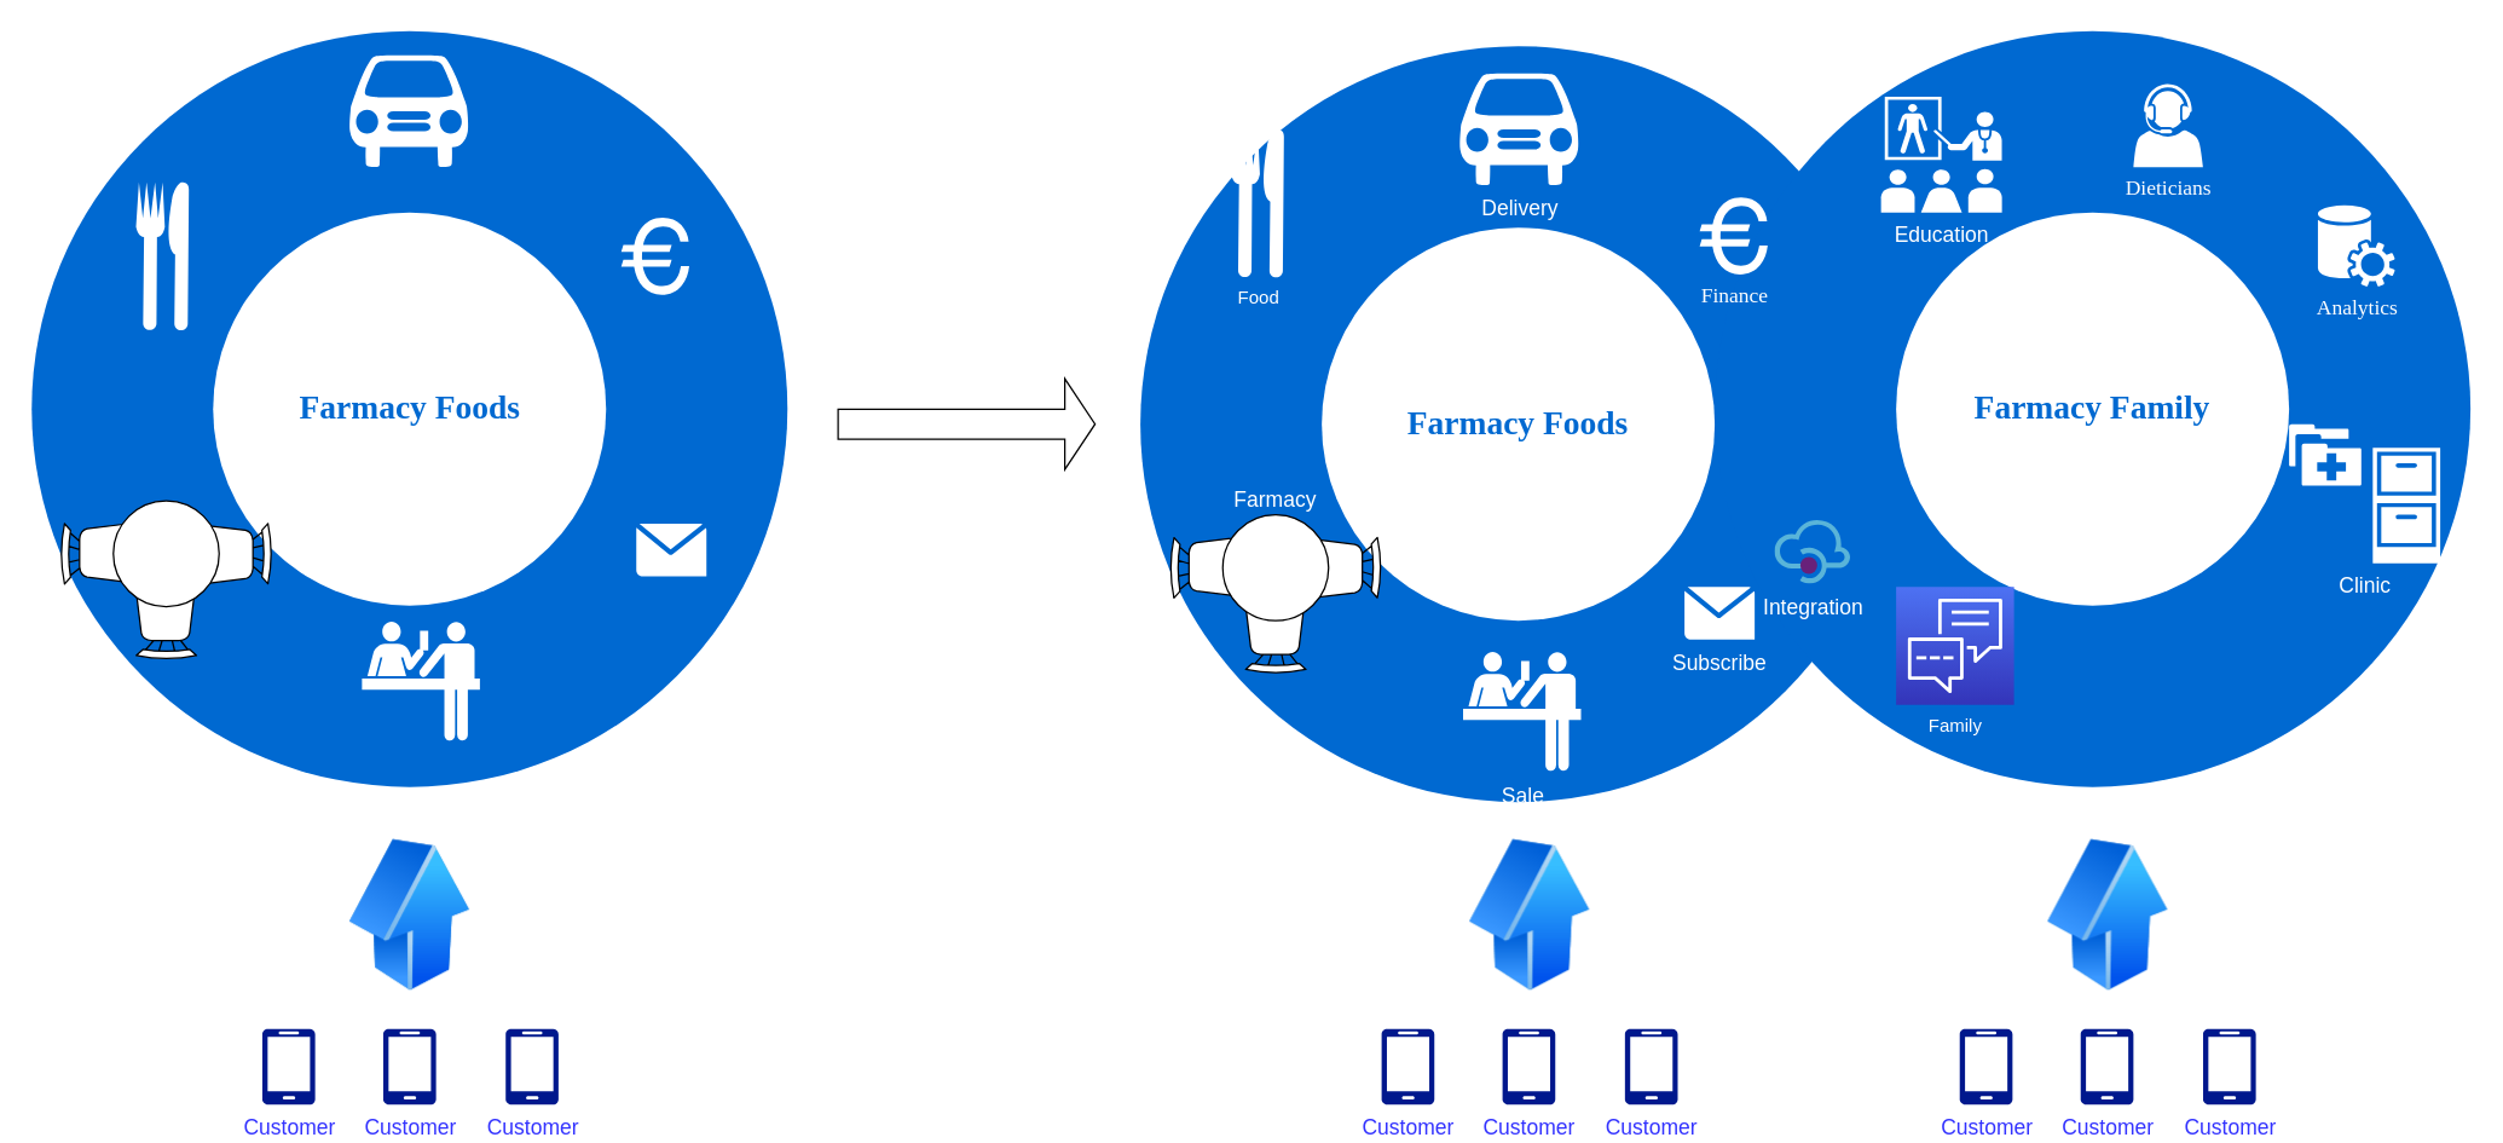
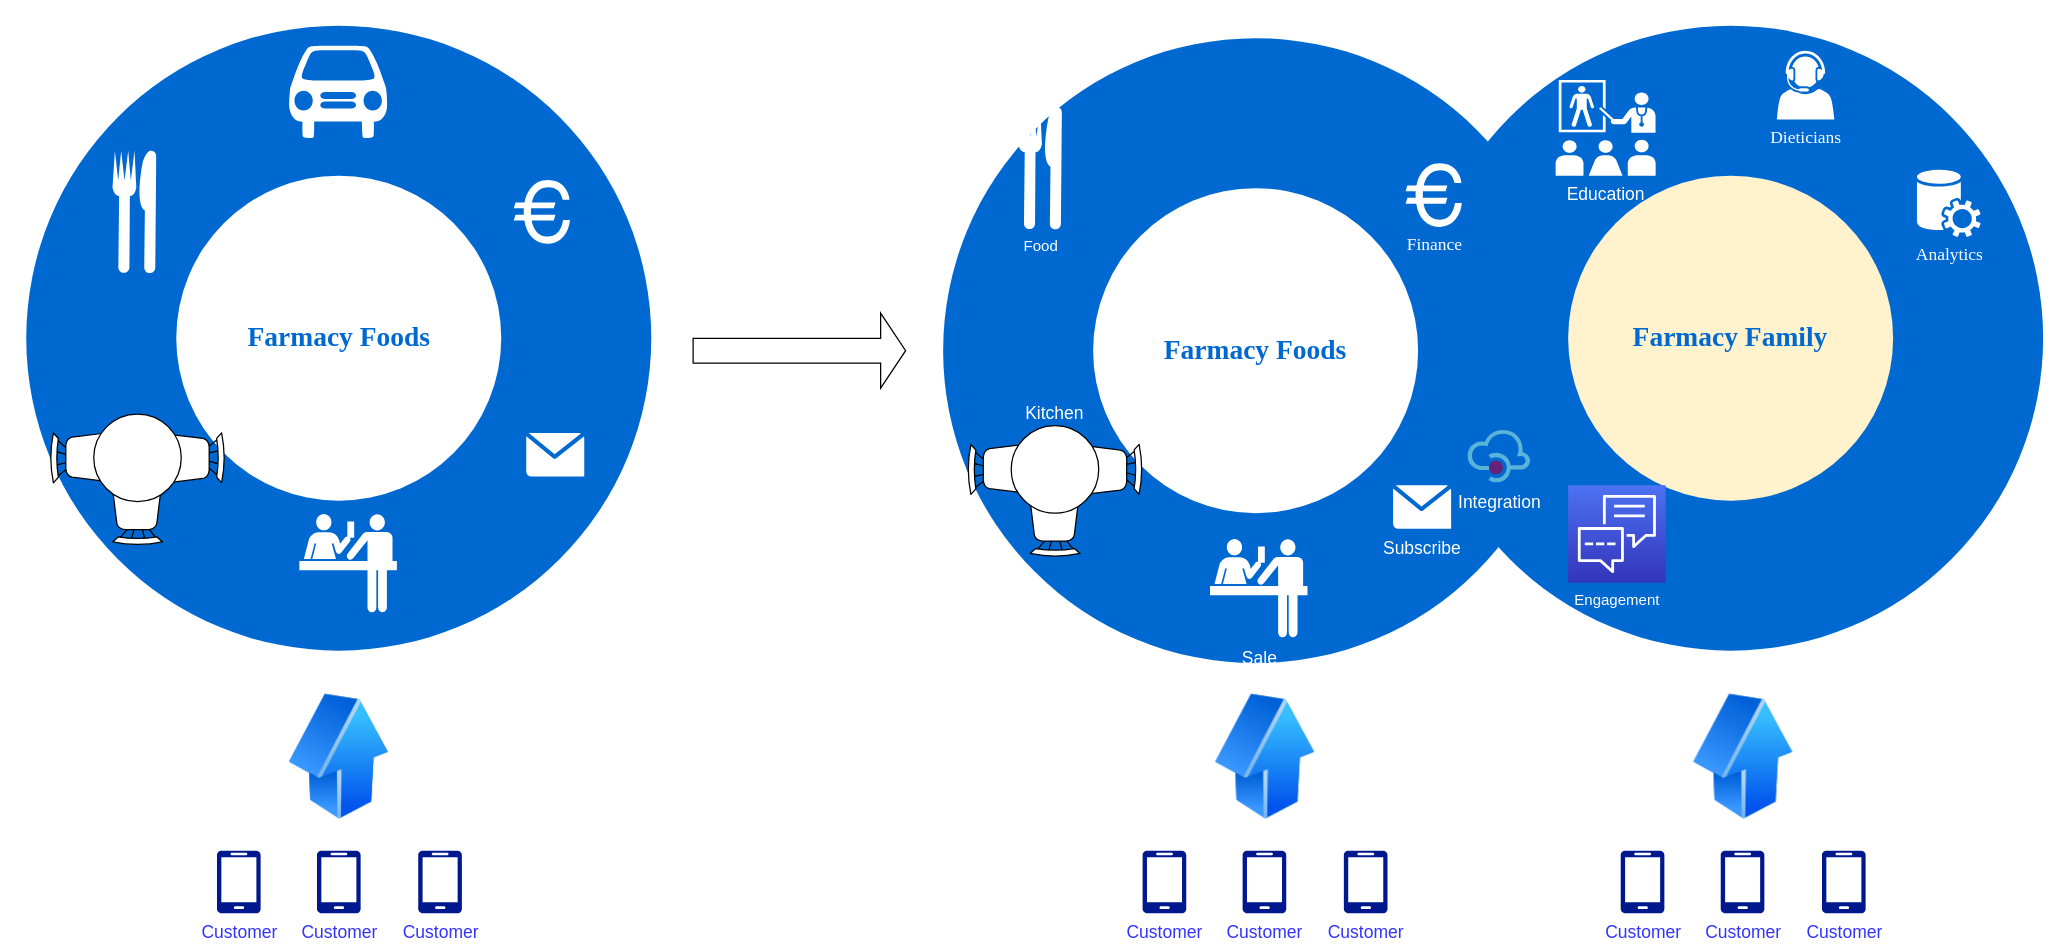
  <mxCell id="0" />
  <mxCell id="1" parent="0" />
  <mxCell id="2" value="" style="ellipse;whiteSpace=wrap;html=1;rounded=0;shadow=0;comic=0;strokeWidth=1;fontFamily=Verdana;fontSize=14;strokeColor=none;fillColor=#0069D1;" parent="1" vertex="1"><mxGeometry x="754" y="30" width="500" height="500" as="geometry" /></mxCell>
  <mxCell id="3" value="Farmacy Foods" style="ellipse;whiteSpace=wrap;html=1;rounded=0;shadow=0;comic=0;strokeWidth=1;fontFamily=Verdana;fontSize=22;strokeColor=none;fillColor=#ffffff;fontColor=#0069D1;fontStyle=1" parent="1" vertex="1"><mxGeometry x="874" y="150" width="260" height="260" as="geometry" /></mxCell>
  <mxCell id="4" value="" style="ellipse;whiteSpace=wrap;html=1;rounded=0;shadow=0;comic=0;strokeWidth=1;fontFamily=Verdana;fontSize=14;strokeColor=none;fillColor=#0069D1;" parent="1" vertex="1"><mxGeometry x="1134" y="20" width="500" height="500" as="geometry" /></mxCell>
- <mxCell id="5" value="Farmacy Family" style="ellipse;whiteSpace=wrap;html=1;rounded=0;shadow=0;comic=0;strokeWidth=1;fontFamily=Verdana;fontSize=22;strokeColor=none;fillColor=#ffffff;fontColor=#0069D1;fontStyle=1" parent="1" vertex="1"><mxGeometry x="1254" y="140" width="260" height="260" as="geometry" /></mxCell>
- <mxCell id="6" value="&lt;font&gt;Dieticians&lt;/font&gt;" style="shadow=0;dashed=0;html=1;strokeColor=none;fillColor=#FFFFFF;labelPosition=center;verticalLabelPosition=bottom;verticalAlign=top;shape=mxgraph.office.users.call_center_agent;rounded=0;comic=0;fontFamily=Verdana;fontSize=14;fontColor=#FFFFFF;align=center;" parent="1" vertex="1"><mxGeometry x="1411" y="55" width="46" height="55" as="geometry" /></mxCell>
+ <mxCell id="5" value="Farmacy Family" style="ellipse;whiteSpace=wrap;html=1;rounded=0;shadow=0;comic=0;strokeWidth=1;fontFamily=Verdana;fontSize=22;strokeColor=none;fillColor=#fff2cc;fontColor=#0069D1;fontStyle=1;" parent="1" vertex="1"><mxGeometry x="1254" y="140" width="260" height="260" as="geometry" /></mxCell>
+ <mxCell id="6" value="&lt;font&gt;Dieticians&lt;/font&gt;" style="shadow=0;dashed=0;html=1;strokeColor=none;fillColor=#FFFFFF;labelPosition=center;verticalLabelPosition=bottom;verticalAlign=top;shape=mxgraph.office.users.call_center_agent;rounded=0;comic=0;fontFamily=Verdana;fontSize=14;fontColor=#FFFFFF;align=center;" parent="1" vertex="1"><mxGeometry x="1421" y="40" width="46" height="55" as="geometry" /></mxCell>
  <mxCell id="7" value="Analytics" style="shadow=0;dashed=0;html=1;strokeColor=none;fillColor=#ffffff;labelPosition=center;verticalLabelPosition=bottom;verticalAlign=top;shape=mxgraph.office.services.central_management_service;rounded=0;comic=0;fontFamily=Verdana;fontSize=14;fontColor=#FFFFFF;" parent="1" vertex="1"><mxGeometry x="1533" y="135" width="51" height="54" as="geometry" /></mxCell>
  <mxCell id="8" value="Education" style="shape=mxgraph.signs.healthcare.health_education;html=1;fillColor=#FFFFFF;strokeColor=none;verticalLabelPosition=bottom;verticalAlign=top;align=center;fontSize=14;fontColor=#FFFFFF;labelPosition=center;" parent="1" vertex="1"><mxGeometry x="1244" y="63.5" width="80" height="76.5" as="geometry" /></mxCell>
  <mxCell id="9" value="Integration" style="aspect=fixed;html=1;points=[];align=center;image;fontSize=14;image=img/lib/mscae/API_Management.svg;strokeColor=#000000;fillColor=#FFFFFF;fontColor=#FFFFFF;labelBackgroundColor=none;" parent="1" vertex="1"><mxGeometry x="1174" y="344" width="50" height="42" as="geometry" /></mxCell>
- <mxCell id="10" value="Delivery" style="shape=mxgraph.signs.transportation.car_1;html=1;fillColor=#FFFFFF;strokeColor=none;verticalLabelPosition=bottom;verticalAlign=top;align=center;labelBackgroundColor=none;fontSize=14;fontColor=#FFFFFF;" parent="1" vertex="1"><mxGeometry x="965" y="48" width="79" height="74" as="geometry" /></mxCell>
  <mxCell id="11" value="" style="verticalLabelPosition=bottom;html=1;verticalAlign=top;align=center;shape=mxgraph.floorplan.chair;shadow=0;direction=west;labelBackgroundColor=none;strokeColor=#000000;fillColor=#FFFFFF;fontSize=14;fontColor=#FFFFFF;" parent="1" vertex="1"><mxGeometry x="823.5" y="393" width="40" height="52" as="geometry" /></mxCell>
  <mxCell id="12" value="" style="verticalLabelPosition=bottom;html=1;verticalAlign=top;align=center;shape=mxgraph.floorplan.chair;shadow=0;direction=north;labelBackgroundColor=none;strokeColor=#000000;fillColor=#FFFFFF;fontSize=14;fontColor=#FFFFFF;" parent="1" vertex="1"><mxGeometry x="773.5" y="355" width="52" height="40" as="geometry" /></mxCell>
  <mxCell id="13" value="" style="verticalLabelPosition=bottom;html=1;verticalAlign=top;align=center;shape=mxgraph.floorplan.chair;shadow=0;direction=south;labelBackgroundColor=none;strokeColor=#000000;fillColor=#FFFFFF;fontSize=14;fontColor=#FFFFFF;" parent="1" vertex="1"><mxGeometry x="861.5" y="355" width="52" height="40" as="geometry" /></mxCell>
- <mxCell id="14" value="Farmacy" style="shape=ellipse;shadow=0;labelBackgroundColor=none;strokeColor=#000000;fillColor=#FFFFFF;fontSize=14;fontColor=#FFFFFF;labelPosition=center;verticalLabelPosition=top;align=center;verticalAlign=bottom;" parent="1" vertex="1"><mxGeometry x="808.5" y="340" width="70" height="70" as="geometry" /></mxCell>
- <mxCell id="15" value="Family" style="outlineConnect=0;fontColor=#FFFFFF;gradientColor=#4D72F3;gradientDirection=north;fillColor=#3334B9;strokeColor=#ffffff;dashed=0;verticalLabelPosition=bottom;verticalAlign=top;align=center;html=1;fontSize=12;fontStyle=0;aspect=fixed;shape=mxgraph.aws4.resourceIcon;resIcon=mxgraph.aws4.customer_engagement;labelBackgroundColor=none;" parent="1" vertex="1"><mxGeometry x="1254" y="387.75" width="78" height="78" as="geometry" /></mxCell>
+ <mxCell id="14" value="Kitchen" style="shape=ellipse;shadow=0;labelBackgroundColor=none;strokeColor=#000000;fillColor=#FFFFFF;fontSize=14;fontColor=#FFFFFF;labelPosition=center;verticalLabelPosition=top;align=center;verticalAlign=bottom;" parent="1" vertex="1"><mxGeometry x="808.5" y="340" width="70" height="70" as="geometry" /></mxCell>
+ <mxCell id="15" value="Engagement" style="outlineConnect=0;fontColor=#FFFFFF;gradientColor=#4D72F3;gradientDirection=north;fillColor=#3334B9;strokeColor=#ffffff;dashed=0;verticalLabelPosition=bottom;verticalAlign=top;align=center;html=1;fontSize=12;fontStyle=0;aspect=fixed;shape=mxgraph.aws4.resourceIcon;resIcon=mxgraph.aws4.customer_engagement;labelBackgroundColor=none;" parent="1" vertex="1"><mxGeometry x="1254" y="387.75" width="78" height="78" as="geometry" /></mxCell>
  <mxCell id="16" value="Sale" style="shape=mxgraph.signs.travel.ticket_purchase;html=1;fillColor=#FFFFFF;strokeColor=none;verticalLabelPosition=bottom;verticalAlign=top;align=center;labelBackgroundColor=none;fontSize=14;fontColor=#FFFFFF;" parent="1" vertex="1"><mxGeometry x="967.5" y="430.75" width="78" height="80" as="geometry" /></mxCell>
  <mxCell id="17" value="" style="image;html=1;labelBackgroundColor=#ffffff;image=img/lib/clip_art/finance/Arrow_Up_128x128.png;strokeColor=#000000;fillColor=#FFFFFF;fontSize=14;fontColor=#FFFFFF;" parent="1" vertex="1"><mxGeometry x="971.5" y="530" width="80" height="150" as="geometry" /></mxCell>
- <mxCell id="18" value="Clinic" style="shape=mxgraph.signs.healthcare.medical_records;html=1;fillColor=#FFFFFF;strokeColor=none;verticalLabelPosition=bottom;verticalAlign=top;align=center;fontColor=#FFFFFF;labelPosition=center;fontSize=14;" parent="1" vertex="1"><mxGeometry x="1514" y="280" width="100" height="92" as="geometry" /></mxCell>
  <mxCell id="19" value="Subscribe" style="shadow=0;dashed=0;html=1;strokeColor=none;fillColor=#FFFFFF;labelPosition=center;verticalLabelPosition=bottom;verticalAlign=top;align=center;outlineConnect=0;shape=mxgraph.veeam.2d.letter;labelBackgroundColor=none;fontSize=14;fontColor=#FFFFFF;" parent="1" vertex="1"><mxGeometry x="1114" y="387.75" width="46.4" height="34.8" as="geometry" /></mxCell>
  <mxCell id="20" value="" style="image;html=1;labelBackgroundColor=#ffffff;image=img/lib/clip_art/finance/Arrow_Up_128x128.png;strokeColor=#000000;fillColor=#FFFFFF;fontSize=14;fontColor=#FFFFFF;" parent="1" vertex="1"><mxGeometry x="1354" y="530" width="80" height="150" as="geometry" /></mxCell>
  <mxCell id="21" value="" style="ellipse;whiteSpace=wrap;html=1;rounded=0;shadow=0;comic=0;strokeWidth=1;fontFamily=Verdana;fontSize=14;strokeColor=none;fillColor=#0069D1;" parent="1" vertex="1"><mxGeometry x="20.5" y="20" width="500" height="500" as="geometry" /></mxCell>
  <mxCell id="22" value="Farmacy Foods" style="ellipse;whiteSpace=wrap;html=1;rounded=0;shadow=0;comic=0;strokeWidth=1;fontFamily=Verdana;fontSize=22;strokeColor=none;fillColor=#ffffff;fontColor=#0069D1;fontStyle=1" parent="1" vertex="1"><mxGeometry x="140.5" y="140" width="260" height="260" as="geometry" /></mxCell>
  <mxCell id="23" value="" style="shape=mxgraph.signs.travel.euro;html=1;fillColor=#ffffff;strokeColor=none;verticalLabelPosition=bottom;verticalAlign=top;align=center;rounded=0;shadow=0;dashed=0;comic=0;fontFamily=Verdana;fontSize=14;fontColor=#FFFFFF;" parent="1" vertex="1"><mxGeometry x="410.5" y="143.5" width="45" height="51" as="geometry" /></mxCell>
  <mxCell id="24" value="" style="shape=mxgraph.signs.transportation.car_1;html=1;fillColor=#FFFFFF;strokeColor=none;verticalLabelPosition=bottom;verticalAlign=top;align=center;labelBackgroundColor=none;fontSize=14;fontColor=#FFFFFF;" parent="1" vertex="1"><mxGeometry x="230.5" y="36" width="79" height="74" as="geometry" /></mxCell>
  <mxCell id="25" value="" style="verticalLabelPosition=bottom;html=1;verticalAlign=top;align=center;shape=mxgraph.floorplan.chair;shadow=0;direction=west;labelBackgroundColor=none;strokeColor=#000000;fillColor=#FFFFFF;fontSize=14;fontColor=#FFFFFF;" parent="1" vertex="1"><mxGeometry x="89.5" y="383.75" width="40" height="52" as="geometry" /></mxCell>
  <mxCell id="26" value="" style="verticalLabelPosition=bottom;html=1;verticalAlign=top;align=center;shape=mxgraph.floorplan.chair;shadow=0;direction=north;labelBackgroundColor=none;strokeColor=#000000;fillColor=#FFFFFF;fontSize=14;fontColor=#FFFFFF;" parent="1" vertex="1"><mxGeometry x="39.5" y="345.75" width="52" height="40" as="geometry" /></mxCell>
  <mxCell id="27" value="" style="verticalLabelPosition=bottom;html=1;verticalAlign=top;align=center;shape=mxgraph.floorplan.chair;shadow=0;direction=south;labelBackgroundColor=none;strokeColor=#000000;fillColor=#FFFFFF;fontSize=14;fontColor=#FFFFFF;" parent="1" vertex="1"><mxGeometry x="127.5" y="345.75" width="52" height="40" as="geometry" /></mxCell>
  <mxCell id="28" value="" style="shape=ellipse;shadow=0;labelBackgroundColor=none;strokeColor=#000000;fillColor=#FFFFFF;fontSize=14;fontColor=#FFFFFF;labelPosition=center;verticalLabelPosition=top;align=center;verticalAlign=bottom;" parent="1" vertex="1"><mxGeometry x="74.5" y="330.75" width="70" height="70" as="geometry" /></mxCell>
  <mxCell id="29" value="" style="shape=mxgraph.signs.travel.ticket_purchase;html=1;fillColor=#FFFFFF;strokeColor=none;verticalLabelPosition=bottom;verticalAlign=top;align=center;labelBackgroundColor=none;fontSize=14;fontColor=#FFFFFF;" parent="1" vertex="1"><mxGeometry x="239" y="410.75" width="78" height="80" as="geometry" /></mxCell>
  <mxCell id="30" value="" style="image;html=1;labelBackgroundColor=#ffffff;image=img/lib/clip_art/finance/Arrow_Up_128x128.png;strokeColor=#000000;fillColor=#FFFFFF;fontSize=14;fontColor=#FFFFFF;" parent="1" vertex="1"><mxGeometry x="230.5" y="530" width="80" height="150" as="geometry" /></mxCell>
  <mxCell id="31" value="Customer" style="aspect=fixed;pointerEvents=1;shadow=0;dashed=0;html=1;strokeColor=none;labelPosition=center;verticalLabelPosition=bottom;verticalAlign=top;align=center;fillColor=#00188D;shape=mxgraph.azure.mobile;labelBackgroundColor=none;fontSize=14;fontColor=#3333FF;" parent="1" vertex="1"><mxGeometry x="253" y="680" width="35" height="50" as="geometry" /></mxCell>
  <mxCell id="32" value="" style="shadow=0;dashed=0;html=1;strokeColor=none;fillColor=#FFFFFF;labelPosition=center;verticalLabelPosition=bottom;verticalAlign=top;align=center;outlineConnect=0;shape=mxgraph.veeam.2d.letter;labelBackgroundColor=none;fontSize=14;fontColor=#FFFFFF;" parent="1" vertex="1"><mxGeometry x="420.5" y="345.95" width="46.4" height="34.8" as="geometry" /></mxCell>
  <mxCell id="33" value="" style="shape=mxgraph.signs.food.restaurant_1;html=1;pointerEvents=1;fillColor=#FFFFFF;strokeColor=none;verticalLabelPosition=bottom;verticalAlign=top;align=center;fontColor=#FFFFFF;" parent="1" vertex="1"><mxGeometry x="89.5" y="120" width="35" height="98" as="geometry" /></mxCell>
  <mxCell id="34" value="Customer" style="aspect=fixed;pointerEvents=1;shadow=0;dashed=0;html=1;strokeColor=none;labelPosition=center;verticalLabelPosition=bottom;verticalAlign=top;align=center;fillColor=#00188D;shape=mxgraph.azure.mobile;labelBackgroundColor=none;fontSize=14;fontColor=#3333FF;" parent="1" vertex="1"><mxGeometry x="334" y="680" width="35" height="50" as="geometry" /></mxCell>
  <mxCell id="35" value="Customer" style="aspect=fixed;pointerEvents=1;shadow=0;dashed=0;html=1;strokeColor=none;labelPosition=center;verticalLabelPosition=bottom;verticalAlign=top;align=center;fillColor=#00188D;shape=mxgraph.azure.mobile;labelBackgroundColor=none;fontSize=14;fontColor=#3333FF;" parent="1" vertex="1"><mxGeometry x="173" y="680" width="35" height="50" as="geometry" /></mxCell>
  <mxCell id="36" value="Customer" style="aspect=fixed;pointerEvents=1;shadow=0;dashed=0;html=1;strokeColor=none;labelPosition=center;verticalLabelPosition=bottom;verticalAlign=top;align=center;fillColor=#00188D;shape=mxgraph.azure.mobile;labelBackgroundColor=none;fontSize=14;fontColor=#3333FF;" parent="1" vertex="1"><mxGeometry x="993.5" y="680" width="35" height="50" as="geometry" /></mxCell>
  <mxCell id="37" value="Customer" style="aspect=fixed;pointerEvents=1;shadow=0;dashed=0;html=1;strokeColor=none;labelPosition=center;verticalLabelPosition=bottom;verticalAlign=top;align=center;fillColor=#00188D;shape=mxgraph.azure.mobile;labelBackgroundColor=none;fontSize=14;fontColor=#3333FF;" parent="1" vertex="1"><mxGeometry x="1074.5" y="680" width="35" height="50" as="geometry" /></mxCell>
  <mxCell id="38" value="Customer" style="aspect=fixed;pointerEvents=1;shadow=0;dashed=0;html=1;strokeColor=none;labelPosition=center;verticalLabelPosition=bottom;verticalAlign=top;align=center;fillColor=#00188D;shape=mxgraph.azure.mobile;labelBackgroundColor=none;fontSize=14;fontColor=#3333FF;" parent="1" vertex="1"><mxGeometry x="913.5" y="680" width="35" height="50" as="geometry" /></mxCell>
  <mxCell id="39" value="Finance" style="shape=mxgraph.signs.travel.euro;html=1;fillColor=#ffffff;strokeColor=none;verticalLabelPosition=bottom;verticalAlign=top;align=center;rounded=0;shadow=0;dashed=0;comic=0;fontFamily=Verdana;fontSize=14;fontColor=#FFFFFF;" parent="1" vertex="1"><mxGeometry x="1124" y="130" width="45" height="51" as="geometry" /></mxCell>
  <mxCell id="40" value="Food" style="shape=mxgraph.signs.food.restaurant_1;html=1;pointerEvents=1;fillColor=#FFFFFF;strokeColor=none;verticalLabelPosition=bottom;verticalAlign=top;align=center;fontColor=#FFFFFF;" parent="1" vertex="1"><mxGeometry x="814" y="85" width="35" height="98" as="geometry" /></mxCell>
  <mxCell id="41" value="Customer" style="aspect=fixed;pointerEvents=1;shadow=0;dashed=0;html=1;strokeColor=none;labelPosition=center;verticalLabelPosition=bottom;verticalAlign=top;align=center;fillColor=#00188D;shape=mxgraph.azure.mobile;labelBackgroundColor=none;fontSize=14;fontColor=#3333FF;" vertex="1" parent="1"><mxGeometry x="1376" y="680" width="35" height="50" as="geometry" /></mxCell>
  <mxCell id="42" value="Customer" style="aspect=fixed;pointerEvents=1;shadow=0;dashed=0;html=1;strokeColor=none;labelPosition=center;verticalLabelPosition=bottom;verticalAlign=top;align=center;fillColor=#00188D;shape=mxgraph.azure.mobile;labelBackgroundColor=none;fontSize=14;fontColor=#3333FF;" vertex="1" parent="1"><mxGeometry x="1457" y="680" width="35" height="50" as="geometry" /></mxCell>
  <mxCell id="43" value="Customer" style="aspect=fixed;pointerEvents=1;shadow=0;dashed=0;html=1;strokeColor=none;labelPosition=center;verticalLabelPosition=bottom;verticalAlign=top;align=center;fillColor=#00188D;shape=mxgraph.azure.mobile;labelBackgroundColor=none;fontSize=14;fontColor=#3333FF;" vertex="1" parent="1"><mxGeometry x="1296" y="680" width="35" height="50" as="geometry" /></mxCell>
  <mxCell id="44" value="" style="html=1;shadow=0;dashed=0;align=center;verticalAlign=middle;shape=mxgraph.arrows2.arrow;dy=0.67;dx=20;notch=0;fillColor=#FFFFFF;fontColor=#FFFFFF;" vertex="1" parent="1"><mxGeometry x="554" y="250" width="170" height="60" as="geometry" /></mxCell>
